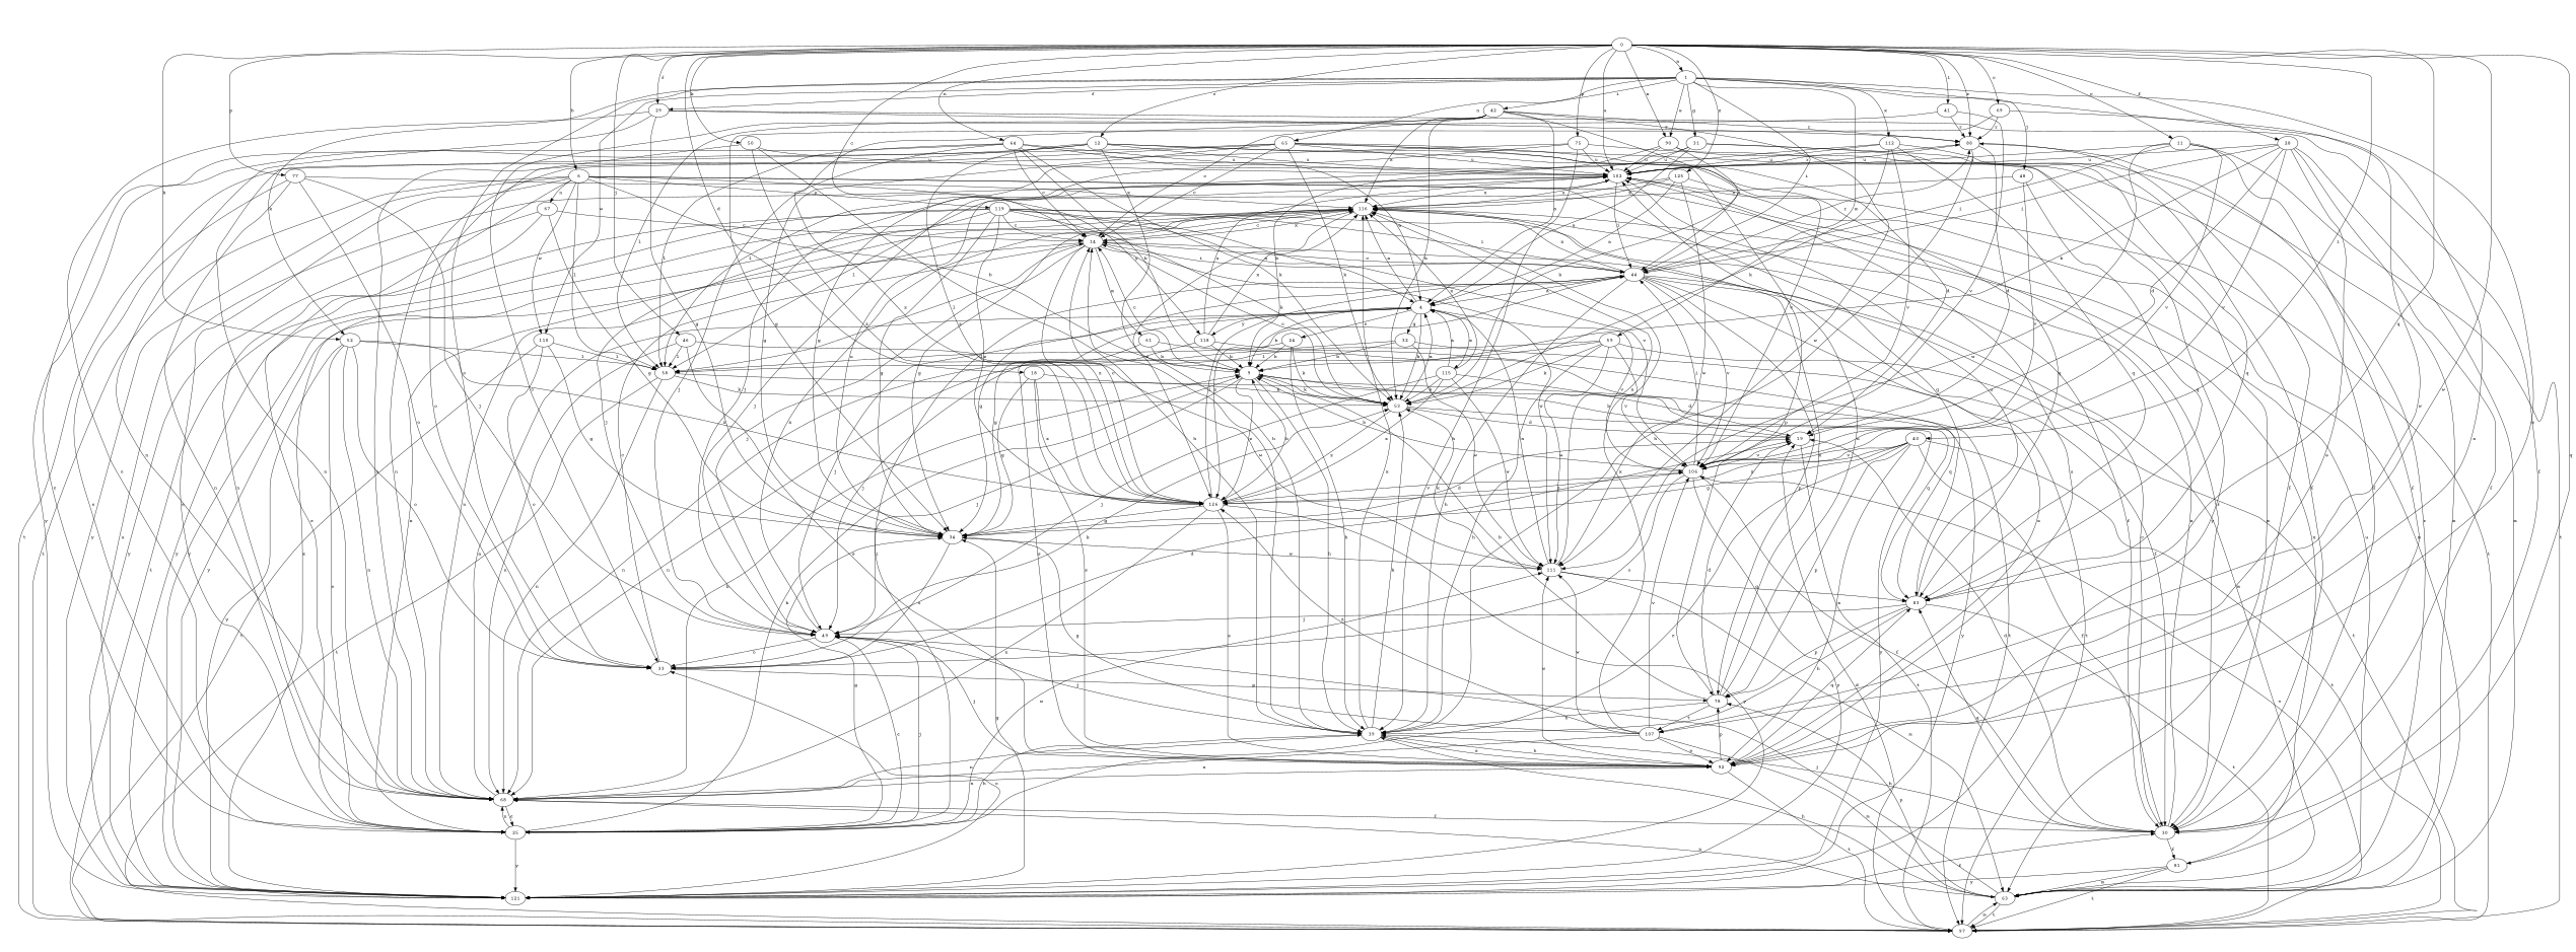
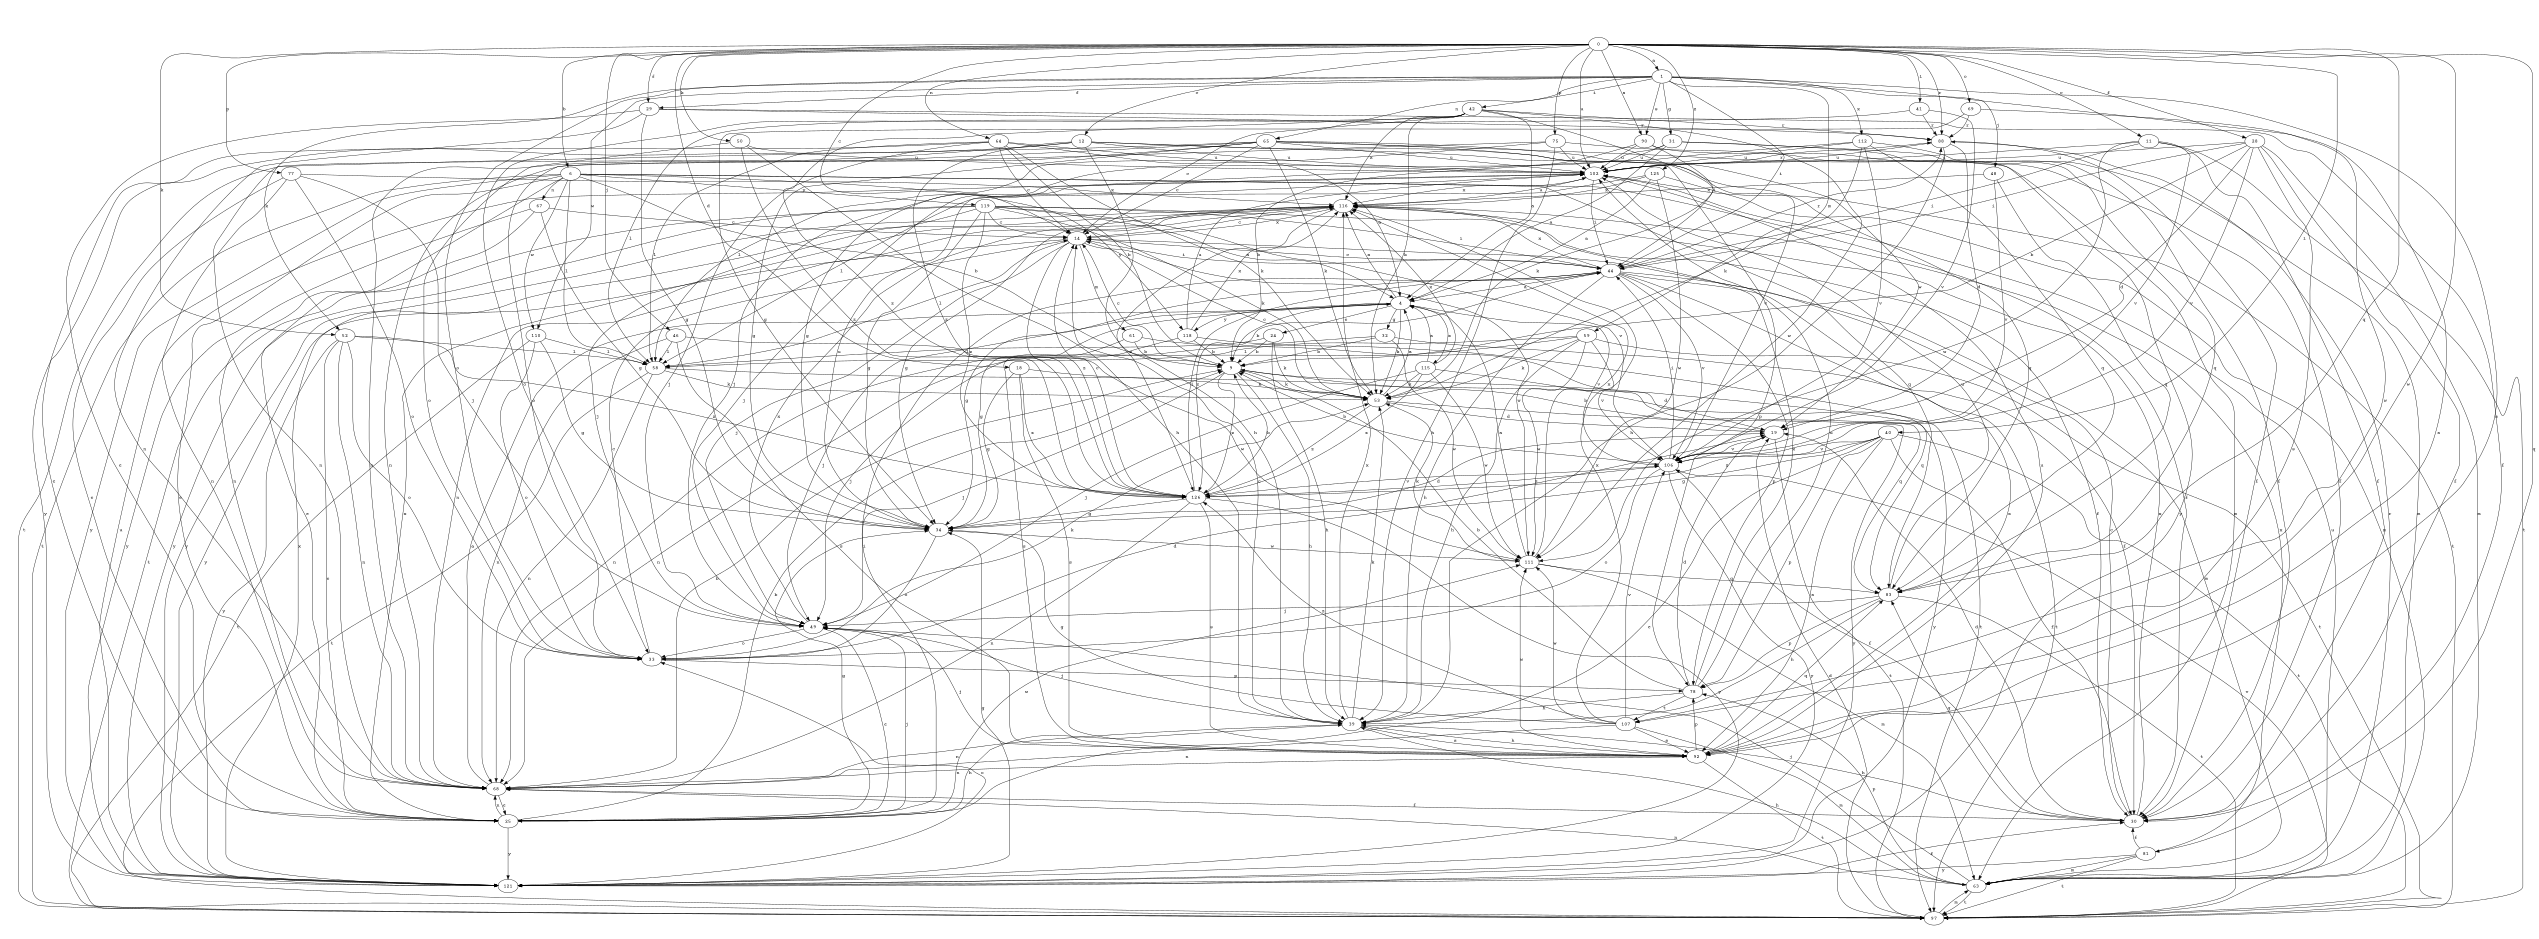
  strict digraph {
    fontname="Courier Prime"
    node [fontname="Courier Prime"]
    edge [fontname="Courier Prime"]
    0
    1
    6
    12
    n5 [label=11]
    14
    18
    28
    29
    40
    41
    46
    50
    52
    64
    69
    75
    77
    81
    83
    88
    90
    102
    107
    125
    31
    42
    44
    48
    59
    65
    n32 [label=33]
    92
    110
    112
    9
    118
    25
    30
    58
    67
    68
    97
    119
    121
    39
    126
    78
    106
    111
    49
    116
    61
    34
    53
    19
    63
    4
    24
    32
    115
    0 -> 1 [label=a]
    0 -> 6 [label=b]
    0 -> 12 [label=c]
    0 -> n5 [label=c]
    0 -> 14 [label=c]
    0 -> 18 [label=d]
    0 -> 28 [label=f]
    0 -> 29 [label=f]
    0 -> 40 [label=i]
    0 -> 41 [label=i]
    0 -> 46 [label=j]
    0 -> 50 [label=k]
    0 -> 52 [label=k]
    0 -> 64 [label=n]
    0 -> 69 [label=o]
    0 -> 75 [label=p]
    0 -> 77 [label=p]
    0 -> 81 [label=q]
    0 -> 83 [label=q]
    0 -> 88 [label=r]
    0 -> 90 [label=s]
    0 -> 102 [label=u]
    0 -> 107 [label=w]
    0 -> 125 [label=z]
    1 -> 29 [label=f]
    1 -> 52 [label=k]
    1 -> 90 [label=s]
    1 -> 107 [label=w]
    1 -> 31 [label=g]
    1 -> 42 [label=i]
    1 -> 44 [label=i]
    1 -> 48 [label=j]
    1 -> 59 [label=m]
    1 -> 65 [label=n]
    1 -> n32 [label=o]
    1 -> 92 [label=s]
    1 -> 110 [label=w]
    1 -> 112 [label=x]
    6 -> 83 [label=q]
    6 -> 110 [label=w]
    6 -> 9 [label=b]
    6 -> 118 [label=y]
    6 -> 25 [label=e]
    6 -> 30 [label=f]
    6 -> 58 [label=l]
    6 -> 67 [label=n]
    6 -> 68 [label=n]
    6 -> 97 [label=t]
    6 -> 119 [label=y]
    6 -> 121 [label=y]
    12 -> 83 [label=q]
    12 -> 102 [label=u]
    12 -> 68 [label=n]
    12 -> 121 [label=y]
    12 -> 39 [label=h]
    12 -> 126 [label=z]
    12 -> 78 [label=p]
    n5 -> 102 [label=u]
    n5 -> 44 [label=i]
    n5 -> 30 [label=f]
    n5 -> 97 [label=t]
    n5 -> 106 [label=v]
    n5 -> 111 [label=w]
    14 -> 44 [label=i]
    14 -> 58 [label=l]
    14 -> 121 [label=y]
    14 -> 126 [label=z]
    14 -> 111 [label=w]
    14 -> 49 [label=j]
    14 -> 116 [label=x]
    14 -> 61 [label=m]
    18 -> 92 [label=s]
    18 -> 126 [label=z]
    18 -> 34 [label=g]
    18 -> 53 [label=k]
    28 -> 102 [label=u]
    28 -> 44 [label=i]
    28 -> 92 [label=s]
    28 -> 9 [label=b]
    28 -> 30 [label=f]
    28 -> 106 [label=v]
    28 -> 19 [label=d]
    28 -> 63 [label=m]
    29 -> 88 [label=r]
    29 -> 25 [label=e]
    29 -> 30 [label=f]
    29 -> 68 [label=n]
    29 -> 34 [label=g]
    40 -> 92 [label=s]
    40 -> 25 [label=e]
    40 -> 30 [label=f]
    40 -> 97 [label=t]
    40 -> 126 [label=z]
    40 -> 78 [label=p]
    40 -> 106 [label=v]
    40 -> 34 [label=g]
    41 -> 88 [label=r]
    41 -> 58 [label=l]
    41 -> 106 [label=v]
    46 -> 92 [label=s]
    46 -> 58 [label=l]
    46 -> 68 [label=n]
    46 -> 111 [label=w]
    50 -> 102 [label=u]
    50 -> n32 [label=o]
    50 -> 39 [label=h]
    50 -> 126 [label=z]
    52 -> n32 [label=o]
    52 -> 25 [label=e]
    52 -> 58 [label=l]
    52 -> 68 [label=n]
    52 -> 121 [label=y]
    52 -> 126 [label=z]
    64 -> 14 [label=c]
    64 -> 102 [label=u]
    64 -> 9 [label=b]
    64 -> 25 [label=e]
    64 -> 58 [label=l]
    64 -> 49 [label=j]
    64 -> 53 [label=k]
    64 -> 4 [label=a]
    69 -> 88 [label=r]
    69 -> 92 [label=s]
    69 -> 34 [label=g]
    75 -> 102 [label=u]
    75 -> 30 [label=f]
    75 -> 58 [label=l]
    75 -> 68 [label=n]
    75 -> 39 [label=h]
    77 -> n32 [label=o]
    77 -> 25 [label=e]
    77 -> 68 [label=n]
    77 -> 49 [label=j]
    77 -> 116 [label=x]
-   30 -> 81 [label=f]
+   81 -> 30 [label=f]
    81 -> 97 [label=t]
    81 -> 121 [label=y]
    81 -> 116 [label=x]
    81 -> 63 [label=m]
    83 -> 102 [label=u]
    83 -> 97 [label=t]
    83 -> 39 [label=h]
    83 -> 78 [label=p]
    83 -> 49 [label=j]
    88 -> 102 [label=u]
    88 -> 30 [label=f]
    88 -> 39 [label=h]
    88 -> 19 [label=d]
    90 -> 102 [label=u]
    90 -> 9 [label=b]
    90 -> 121 [label=y]
    90 -> 53 [label=k]
    102 -> 88 [label=r]
    102 -> 44 [label=i]
    102 -> 97 [label=t]
    102 -> 49 [label=j]
    102 -> 116 [label=x]
    107 -> 92 [label=s]
    107 -> 68 [label=n]
    107 -> 126 [label=z]
    107 -> 106 [label=v]
    107 -> 111 [label=w]
    107 -> 116 [label=x]
    107 -> 34 [label=g]
    107 -> 63 [label=m]
    125 -> 58 [label=l]
    125 -> 111 [label=w]
    125 -> 116 [label=x]
    125 -> 63 [label=m]
    125 -> 4 [label=a]
    31 -> 83 [label=q]
    31 -> 102 [label=u]
    31 -> 30 [label=f]
    31 -> 34 [label=g]
    31 -> 4 [label=a]
    42 -> 14 [label=c]
    42 -> 88 [label=r]
    42 -> 44 [label=i]
    42 -> n32 [label=o]
    42 -> 126 [label=z]
    42 -> 111 [label=w]
    42 -> 116 [label=x]
    42 -> 53 [label=k]
    42 -> 4 [label=a]
    44 -> 14 [label=c]
    44 -> 88 [label=r]
    44 -> 92 [label=s]
    44 -> 30 [label=f]
    44 -> 39 [label=h]
    44 -> 126 [label=z]
    44 -> 78 [label=p]
    44 -> 106 [label=v]
    44 -> 116 [label=x]
    44 -> 34 [label=g]
    44 -> 63 [label=m]
    44 -> 4 [label=a]
    48 -> 83 [label=q]
    48 -> 106 [label=v]
    48 -> 116 [label=x]
    59 -> 58 [label=l]
    59 -> 68 [label=n]
    59 -> 97 [label=t]
    59 -> 39 [label=h]
    59 -> 106 [label=v]
    59 -> 111 [label=w]
    59 -> 53 [label=k]
    65 -> 14 [label=c]
    65 -> 102 [label=u]
+   65 -> n32 [label=o]
    65 -> 68 [label=n]
    65 -> 97 [label=t]
    65 -> 106 [label=v]
    65 -> 34 [label=g]
    65 -> 53 [label=k]
-   65 -> 19 [label=d]
+   65 -> 19 [label=w]
    65 -> 63 [label=m]
    n32 -> 14 [label=c]
    n32 -> 78 [label=p]
    n32 -> 53 [label=k]
    n32 -> 19 [label=d]
    92 -> 83 [label=q]
    92 -> 102 [label=u]
    92 -> 68 [label=n]
    92 -> 97 [label=t]
    92 -> 39 [label=h]
    92 -> 78 [label=p]
    92 -> 111 [label=w]
    92 -> 49 [label=j]
    110 -> n32 [label=o]
    110 -> 58 [label=l]
    110 -> 97 [label=t]
    110 -> 34 [label=g]
    112 -> 83 [label=q]
    112 -> 102 [label=u]
    112 -> 106 [label=v]
    112 -> 49 [label=j]
    112 -> 53 [label=k]
    112 -> 63 [label=m]
    9 -> 14 [label=c]
    9 -> 121 [label=y]
    9 -> 39 [label=h]
    9 -> 126 [label=z]
    9 -> 49 [label=j]
    9 -> 53 [label=k]
    118 -> 102 [label=u]
    118 -> 9 [label=b]
    118 -> 68 [label=n]
    118 -> 97 [label=t]
    118 -> 116 [label=x]
    25 -> 44 [label=i]
    25 -> 9 [label=b]
    25 -> 68 [label=n]
    25 -> 121 [label=y]
    25 -> 39 [label=h]
    25 -> 111 [label=w]
    25 -> 49 [label=j]
    25 -> 116 [label=x]
    25 -> 34 [label=g]
    30 -> 14 [label=c]
    30 -> 83 [label=q]
    30 -> 39 [label=h]
    30 -> 116 [label=x]
    30 -> 19 [label=d]
    58 -> 83 [label=q]
    58 -> 68 [label=n]
    58 -> 97 [label=t]
    58 -> 53 [label=k]
    67 -> 14 [label=c]
    67 -> 25 [label=e]
    67 -> 121 [label=y]
    67 -> 34 [label=g]
    68 -> 9 [label=b]
    68 -> 25 [label=e]
    68 -> 30 [label=f]
    68 -> 4 [label=a]
    97 -> 106 [label=v]
    97 -> 19 [label=d]
    97 -> 63 [label=m]
    119 -> 14 [label=c]
    119 -> 44 [label=i]
    119 -> 30 [label=f]
    119 -> 97 [label=t]
    119 -> 121 [label=y]
    119 -> 126 [label=z]
    119 -> 106 [label=v]
    119 -> 49 [label=j]
    119 -> 34 [label=g]
    119 -> 53 [label=k]
    119 -> 4 [label=a]
    121 -> 102 [label=u]
    121 -> n32 [label=o]
    121 -> 30 [label=f]
    121 -> 116 [label=x]
    121 -> 34 [label=g]
    39 -> 14 [label=c]
    39 -> 92 [label=s]
    39 -> 68 [label=n]
    39 -> 49 [label=j]
    39 -> 116 [label=x]
    39 -> 53 [label=k]
    126 -> 14 [label=c]
    126 -> 44 [label=i]
    126 -> 92 [label=s]
    126 -> 9 [label=b]
    126 -> 68 [label=n]
    126 -> 121 [label=y]
    126 -> 106 [label=v]
    126 -> 34 [label=g]
    78 -> 102 [label=u]
    78 -> 107 [label=t]
    78 -> 9 [label=b]
    78 -> 39 [label=h]
    78 -> 116 [label=x]
    78 -> 19 [label=d]
    106 -> 44 [label=i]
    106 -> n32 [label=o]
    106 -> 9 [label=b]
    106 -> 30 [label=f]
    106 -> 121 [label=y]
    106 -> 126 [label=z]
    111 -> 83 [label=q]
    111 -> 116 [label=x]
    111 -> 53 [label=k]
    111 -> 63 [label=m]
    111 -> 4 [label=a]
    49 -> n32 [label=o]
    49 -> 25 [label=e]
    49 -> 116 [label=x]
    116 -> 14 [label=c]
    116 -> 102 [label=u]
    116 -> 68 [label=n]
    116 -> 121 [label=y]
    116 -> 126 [label=z]
    116 -> 34 [label=g]
    61 -> 83 [label=q]
    61 -> 92 [label=s]
    61 -> 9 [label=b]
    34 -> 102 [label=u]
    34 -> n32 [label=o]
    34 -> 111 [label=w]
    34 -> 19 [label=d]
    53 -> 14 [label=c]
    53 -> 121 [label=y]
    53 -> 126 [label=z]
    53 -> 19 [label=d]
    53 -> 4 [label=a]
    19 -> 9 [label=b]
    19 -> 97 [label=t]
    19 -> 106 [label=v]
    63 -> 88 [label=r]
    63 -> 102 [label=u]
    63 -> 68 [label=n]
    63 -> 97 [label=t]
    63 -> 39 [label=h]
    63 -> 78 [label=p]
    63 -> 49 [label=j]
    4 -> 9 [label=b]
    4 -> 118 [label=y]
    4 -> 106 [label=v]
    4 -> 49 [label=j]
    4 -> 116 [label=x]
    4 -> 34 [label=g]
    4 -> 53 [label=k]
    4 -> 24 [label=e]
    4 -> 32 [label=g]
    4 -> 115 [label=x]
    24 -> 9 [label=b]
    24 -> 58 [label=l]
    24 -> 39 [label=h]
    24 -> 53 [label=k]
    32 -> 9 [label=b]
    32 -> 97 [label=t]
    32 -> 111 [label=w]
    32 -> 49 [label=j]
    115 -> 126 [label=z]
    115 -> 111 [label=w]
    115 -> 49 [label=j]
    115 -> 116 [label=x]
    115 -> 53 [label=k]
    115 -> 19 [label=d]
    115 -> 4 [label=a]
  }
